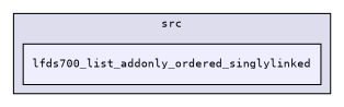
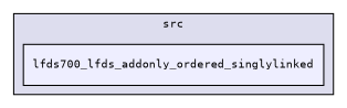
  digraph {
    compound=true
    fontname="DejaVu Sans Mono"
-   n1 [fillcolor="#eeeeff" fontname="DejaVu Sans Mono" fontsize=10 label=lfds700_list_addonly_ordered_singlylinked pencolor=black shape=box style=filled]
+   n1 [fillcolor="#eeeeff" fontname="DejaVu Sans Mono" fontsize=10 label=lfds700_lfds_addonly_ordered_singlylinked pencolor=black shape=box style=filled]
    subgraph cluster_1 {
      bgcolor="#ddddee"
      fontsize=10
      label=src
      pencolor=black
      n1
    }
  }
